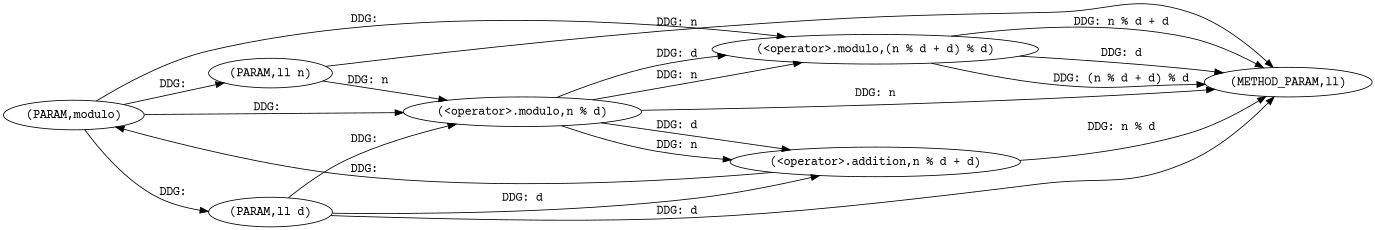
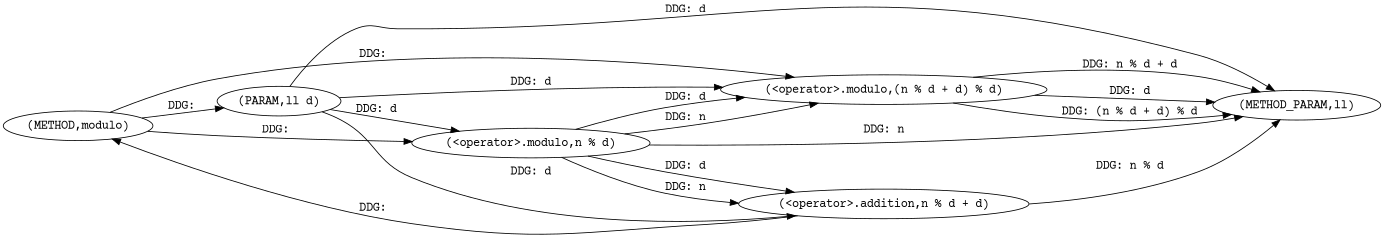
  digraph {
    fontname="Courier Prime"
    rankdir=LR
    node [fontname="Courier Prime"]
    edge [fontname="Courier Prime"]
-   n1 [label="(PARAM,modulo)"]
-   n2 [label="(PARAM,ll n)"]
+   n1 [label="(METHOD,modulo)"]
    n3 [label="(PARAM,ll d)"]
    n4 [label="(<operator>.modulo,(n % d + d) % d)"]
    n5 [label="(<operator>.modulo,n % d)"]
    n6 [label="(METHOD_PARAM,ll)"]
    n7 [label="(<operator>.addition,n % d + d)"]
-   n1 -> n2 [label="DDG: "]
    n1 -> n3 [label="DDG: "]
    n1 -> n4 [label="DDG: "]
    n1 -> n5 [label="DDG: "]
-   n2 -> n5 [label="DDG: n"]
-   n2 -> n6 [label="DDG: n"]
-   n3 -> n5 [label="DDG: "]
+   n3 -> n4 [label="DDG: d"]
+   n3 -> n5 [label="DDG: d"]
    n3 -> n6 [label="DDG: d"]
    n3 -> n7 [label="DDG: d"]
    n4 -> n6 [label="DDG: n % d + d"]
    n4 -> n6 [label="DDG: d"]
    n4 -> n6 [label="DDG: (n % d + d) % d"]
    n5 -> n4 [label="DDG: d"]
    n5 -> n4 [label="DDG: n"]
    n5 -> n6 [label="DDG: n"]
    n5 -> n7 [label="DDG: d"]
    n5 -> n7 [label="DDG: n"]
    n7 -> n1 [label="DDG: "]
    n7 -> n6 [label="DDG: n % d"]
  }
